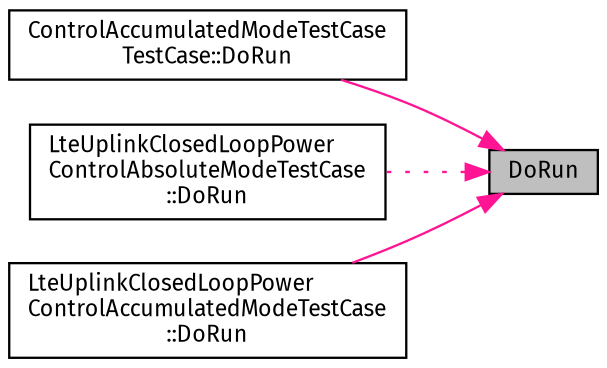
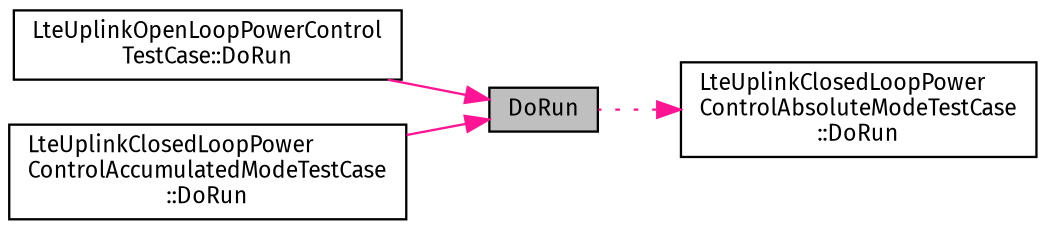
  digraph {
    fontname="Fira Sans"
    rankdir=RL
    node [color=black fillcolor=white fontname="Fira Sans" fontsize=10 shape=record style=filled]
    edge [color=deeppink dir=back fontname="Fira Sans" fontsize=10 labelfontname=Helvetica labelfontsize=10 style=solid]
    n1 [fillcolor=grey75 fontcolor=black height=0.2 label=DoRun width=0.4]
-   n2 [height=0.2 label="ControlAccumulatedModeTestCase\lTestCase::DoRun" width=0.4]
+   n2 [height=0.2 label="LteUplinkOpenLoopPowerControl\lTestCase::DoRun" width=0.4]
    n3 [height=0.2 label="LteUplinkClosedLoopPower\lControlAbsoluteModeTestCase\l::DoRun" width=0.4]
    n4 [height=0.2 label="LteUplinkClosedLoopPower\lControlAccumulatedModeTestCase\l::DoRun" width=0.4]
    n1 -> n2
-   n1 -> n3 [style=dotted]
+   n3 -> n1 [style=dotted]
    n1 -> n4
  }
